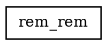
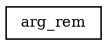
  digraph {
    rankdir=TB
    fontname="DejaVu Serif"
-   n1 [color=black fillcolor=white fontname="DejaVu Serif" fontsize=10 height=0.2 label=rem_rem shape=record style=filled width=0.4]
+   n1 [color=black fillcolor=white fontname="DejaVu Serif" fontsize=10 height=0.2 label=arg_rem shape=record style=filled width=0.4]
  }
